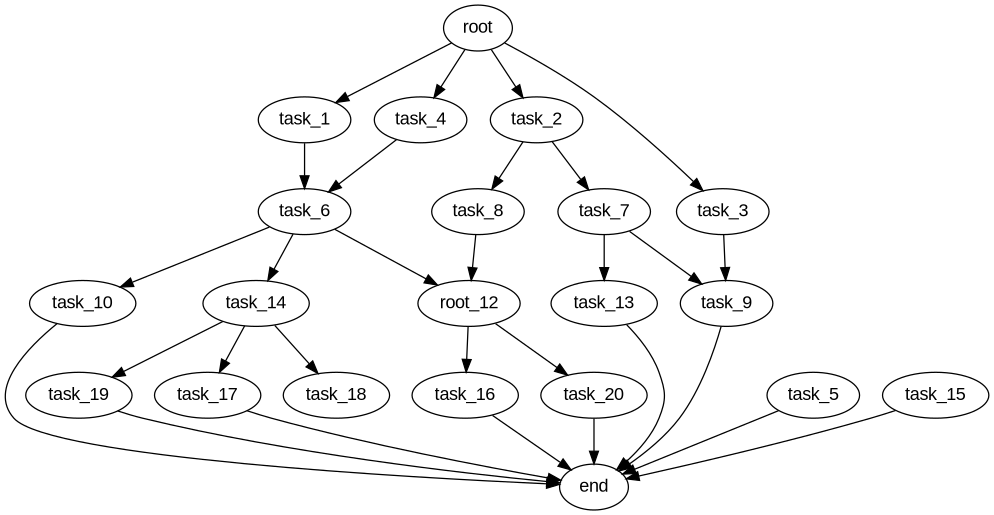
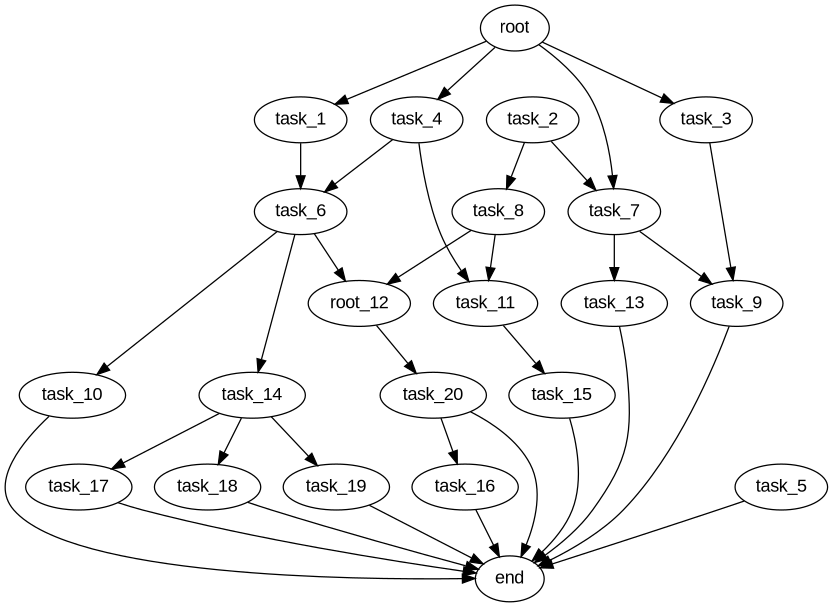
  digraph {
    fontname="Liberation Sans"
    node [fontname="Liberation Sans"]
    edge [fontname="Liberation Sans"]
    root
    task_1
    task_2
    task_3
    task_4
    task_6
    task_7
    task_8
    task_9
+   task_11
    task_5
    end
    task_10
    n14 [label=root_12]
    task_14
    task_13
    task_15
    task_16
    task_20
    task_17
    task_18
    task_19
    root -> task_1
-   root -> task_2
+   root -> task_7
    root -> task_3
    root -> task_4
    task_1 -> task_6
    task_2 -> task_7
    task_2 -> task_8
    task_3 -> task_9
    task_4 -> task_6
+   task_4 -> task_11
    task_6 -> task_10
    task_6 -> n14
    task_6 -> task_14
    task_7 -> task_9
    task_7 -> task_13
+   task_8 -> task_11
    task_8 -> n14
    task_9 -> end
+   task_11 -> task_15
    task_5 -> end
    task_10 -> end
-   n14 -> task_16
+   task_20 -> task_16
    n14 -> task_20
    task_14 -> task_17
    task_14 -> task_18
    task_14 -> task_19
    task_13 -> end
    task_15 -> end
    task_16 -> end
    task_20 -> end
    task_17 -> end
+   task_18 -> end
    task_19 -> end
  }
